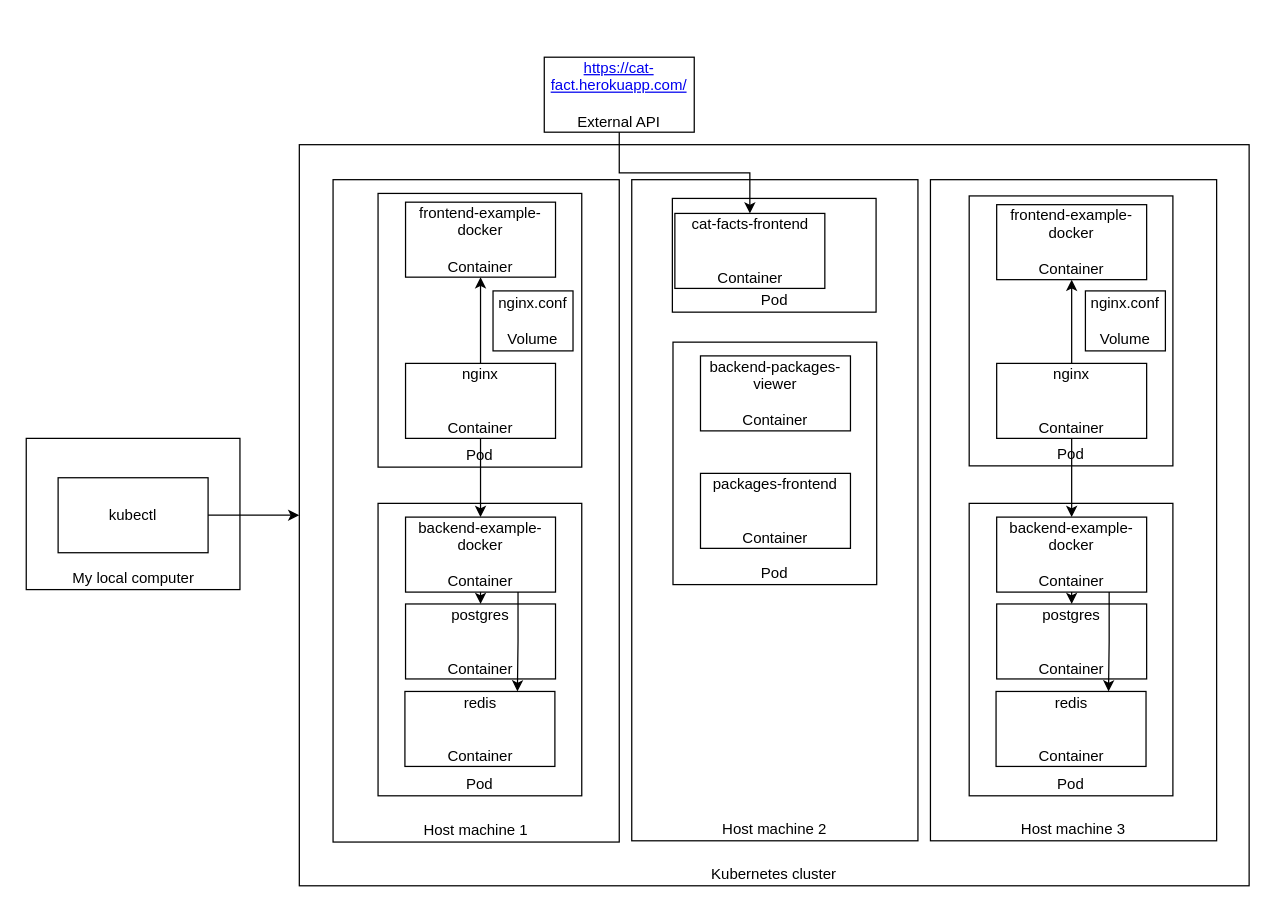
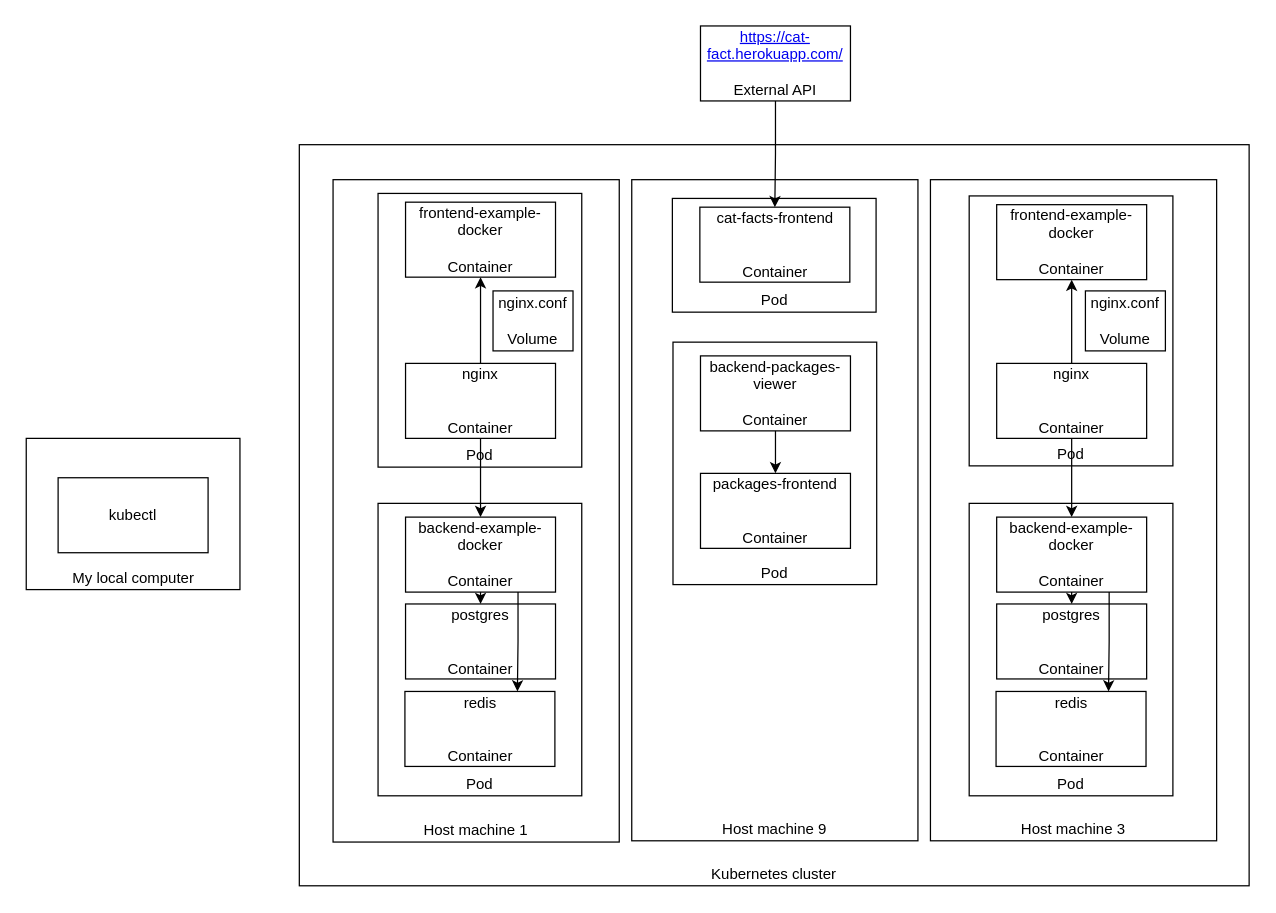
  <mxCell id="0" />
  <mxCell id="1" parent="0" />
  <mxCell id="2" value="&lt;span&gt;Kubernetes cluster&lt;/span&gt;" style="rounded=0;whiteSpace=wrap;html=1;fillColor=none;verticalAlign=bottom;" parent="1" vertex="1"><mxGeometry x="239" y="115" width="760" height="593" as="geometry" /></mxCell>
  <mxCell id="3" value="&lt;span&gt;Host machine 1&lt;/span&gt;" style="rounded=0;whiteSpace=wrap;html=1;fillColor=none;verticalAlign=bottom;" vertex="1" parent="1"><mxGeometry x="266" y="143" width="229" height="530" as="geometry" /></mxCell>
  <mxCell id="4" value="Pod" style="rounded=0;whiteSpace=wrap;html=1;fillColor=none;verticalAlign=bottom;" vertex="1" parent="1"><mxGeometry x="302" y="154" width="163" height="219" as="geometry" /></mxCell>
  <mxCell id="5" value="&lt;span&gt;Host machine 3&lt;/span&gt;" style="rounded=0;whiteSpace=wrap;html=1;fillColor=none;verticalAlign=bottom;" vertex="1" parent="1"><mxGeometry x="744" y="143" width="229" height="529" as="geometry" /></mxCell>
  <mxCell id="6" value="Pod" style="rounded=0;whiteSpace=wrap;html=1;fillColor=none;verticalAlign=bottom;" vertex="1" parent="1"><mxGeometry x="302" y="402" width="163" height="234" as="geometry" /></mxCell>
  <mxCell id="7" value="My local computer" style="rounded=0;whiteSpace=wrap;html=1;fillColor=none;verticalAlign=bottom;" parent="1" vertex="1"><mxGeometry x="20.5" y="350" width="171" height="121" as="geometry" /></mxCell>
- <mxCell id="8" style="edgeStyle=orthogonalEdgeStyle;rounded=0;orthogonalLoop=1;jettySize=auto;html=1;exitX=1;exitY=0.5;exitDx=0;exitDy=0;" parent="1" source="9" target="2" edge="1"><mxGeometry relative="1" as="geometry" /></mxCell>
  <mxCell id="9" value="kubectl" style="rounded=0;whiteSpace=wrap;html=1;fillColor=none;" parent="1" vertex="1"><mxGeometry x="46" y="381.5" width="120" height="60" as="geometry" /></mxCell>
- <mxCell id="10" value="&lt;span&gt;Host machine 2&lt;/span&gt;" style="rounded=0;whiteSpace=wrap;html=1;fillColor=none;verticalAlign=bottom;" vertex="1" parent="1"><mxGeometry x="505" y="143" width="229" height="529" as="geometry" /></mxCell>
+ <mxCell id="10" value="&lt;span&gt;Host machine 9&lt;/span&gt;" style="rounded=0;whiteSpace=wrap;html=1;fillColor=none;verticalAlign=bottom;" vertex="1" parent="1"><mxGeometry x="505" y="143" width="229" height="529" as="geometry" /></mxCell>
  <mxCell id="11" value="frontend-example-docker&lt;br&gt;&lt;br&gt;Container" style="rounded=0;whiteSpace=wrap;html=1;fillColor=none;" vertex="1" parent="1"><mxGeometry x="324" y="161" width="120" height="60" as="geometry" /></mxCell>
  <mxCell id="12" style="edgeStyle=orthogonalEdgeStyle;rounded=0;orthogonalLoop=1;jettySize=auto;html=1;exitX=0.5;exitY=1;exitDx=0;exitDy=0;entryX=0.5;entryY=0;entryDx=0;entryDy=0;" edge="1" parent="1" source="14" target="15"><mxGeometry relative="1" as="geometry" /></mxCell>
  <mxCell id="13" style="edgeStyle=orthogonalEdgeStyle;rounded=0;orthogonalLoop=1;jettySize=auto;html=1;exitX=0.75;exitY=1;exitDx=0;exitDy=0;entryX=0.75;entryY=0;entryDx=0;entryDy=0;" edge="1" parent="1" source="14" target="16"><mxGeometry relative="1" as="geometry" /></mxCell>
  <mxCell id="14" value="backend-example-docker&lt;br&gt;&lt;br&gt;Container" style="rounded=0;whiteSpace=wrap;html=1;fillColor=none;" vertex="1" parent="1"><mxGeometry x="324" y="413" width="120" height="60" as="geometry" /></mxCell>
  <mxCell id="15" value="postgres&lt;br&gt;&lt;br&gt;&lt;br&gt;Container" style="rounded=0;whiteSpace=wrap;html=1;fillColor=none;" vertex="1" parent="1"><mxGeometry x="324" y="482.5" width="120" height="60" as="geometry" /></mxCell>
  <mxCell id="16" value="redis&lt;br&gt;&lt;br&gt;&lt;br&gt;Container" style="rounded=0;whiteSpace=wrap;html=1;fillColor=none;" vertex="1" parent="1"><mxGeometry x="323.5" y="552.5" width="120" height="60" as="geometry" /></mxCell>
  <mxCell id="17" style="edgeStyle=orthogonalEdgeStyle;rounded=0;orthogonalLoop=1;jettySize=auto;html=1;exitX=0.5;exitY=0;exitDx=0;exitDy=0;entryX=0.5;entryY=1;entryDx=0;entryDy=0;" edge="1" parent="1" source="19" target="11"><mxGeometry relative="1" as="geometry" /></mxCell>
  <mxCell id="18" style="edgeStyle=orthogonalEdgeStyle;rounded=0;orthogonalLoop=1;jettySize=auto;html=1;exitX=0.5;exitY=1;exitDx=0;exitDy=0;entryX=0.5;entryY=0;entryDx=0;entryDy=0;" edge="1" parent="1" source="19" target="14"><mxGeometry relative="1" as="geometry" /></mxCell>
  <mxCell id="19" value="nginx&lt;br&gt;&lt;br&gt;&lt;br&gt;Container" style="rounded=0;whiteSpace=wrap;html=1;fillColor=none;" vertex="1" parent="1"><mxGeometry x="324" y="290" width="120" height="60" as="geometry" /></mxCell>
  <mxCell id="20" value="Pod" style="rounded=0;whiteSpace=wrap;html=1;fillColor=none;verticalAlign=bottom;" vertex="1" parent="1"><mxGeometry x="775" y="156" width="163" height="216" as="geometry" /></mxCell>
  <mxCell id="21" value="Pod" style="rounded=0;whiteSpace=wrap;html=1;fillColor=none;verticalAlign=bottom;" vertex="1" parent="1"><mxGeometry x="775" y="402" width="163" height="234" as="geometry" /></mxCell>
  <mxCell id="22" value="frontend-example-docker&lt;br&gt;&lt;br&gt;Container" style="rounded=0;whiteSpace=wrap;html=1;fillColor=none;" vertex="1" parent="1"><mxGeometry x="797" y="163" width="120" height="60" as="geometry" /></mxCell>
  <mxCell id="23" style="edgeStyle=orthogonalEdgeStyle;rounded=0;orthogonalLoop=1;jettySize=auto;html=1;exitX=0.5;exitY=1;exitDx=0;exitDy=0;entryX=0.5;entryY=0;entryDx=0;entryDy=0;" edge="1" parent="1" source="25" target="26"><mxGeometry relative="1" as="geometry" /></mxCell>
  <mxCell id="24" style="edgeStyle=orthogonalEdgeStyle;rounded=0;orthogonalLoop=1;jettySize=auto;html=1;exitX=0.75;exitY=1;exitDx=0;exitDy=0;entryX=0.75;entryY=0;entryDx=0;entryDy=0;" edge="1" parent="1" source="25" target="27"><mxGeometry relative="1" as="geometry" /></mxCell>
  <mxCell id="25" value="backend-example-docker&lt;br&gt;&lt;br&gt;Container" style="rounded=0;whiteSpace=wrap;html=1;fillColor=none;" vertex="1" parent="1"><mxGeometry x="797" y="413" width="120" height="60" as="geometry" /></mxCell>
  <mxCell id="26" value="postgres&lt;br&gt;&lt;br&gt;&lt;br&gt;Container" style="rounded=0;whiteSpace=wrap;html=1;fillColor=none;" vertex="1" parent="1"><mxGeometry x="797" y="482.5" width="120" height="60" as="geometry" /></mxCell>
  <mxCell id="27" value="redis&lt;br&gt;&lt;br&gt;&lt;br&gt;Container" style="rounded=0;whiteSpace=wrap;html=1;fillColor=none;" vertex="1" parent="1"><mxGeometry x="796.5" y="552.5" width="120" height="60" as="geometry" /></mxCell>
  <mxCell id="28" style="edgeStyle=orthogonalEdgeStyle;rounded=0;orthogonalLoop=1;jettySize=auto;html=1;exitX=0.5;exitY=0;exitDx=0;exitDy=0;entryX=0.5;entryY=1;entryDx=0;entryDy=0;" edge="1" parent="1" source="30" target="22"><mxGeometry relative="1" as="geometry" /></mxCell>
  <mxCell id="29" style="edgeStyle=orthogonalEdgeStyle;rounded=0;orthogonalLoop=1;jettySize=auto;html=1;exitX=0.5;exitY=1;exitDx=0;exitDy=0;" edge="1" parent="1" source="30" target="25"><mxGeometry relative="1" as="geometry" /></mxCell>
  <mxCell id="30" value="nginx&lt;br&gt;&lt;br&gt;&lt;br&gt;Container" style="rounded=0;whiteSpace=wrap;html=1;fillColor=none;" vertex="1" parent="1"><mxGeometry x="797" y="290" width="120" height="60" as="geometry" /></mxCell>
  <mxCell id="31" value="Pod" style="rounded=0;whiteSpace=wrap;html=1;fillColor=none;verticalAlign=bottom;" vertex="1" parent="1"><mxGeometry x="537.5" y="158" width="163" height="91" as="geometry" /></mxCell>
  <mxCell id="32" value="Pod" style="rounded=0;whiteSpace=wrap;html=1;fillColor=none;verticalAlign=bottom;" vertex="1" parent="1"><mxGeometry x="538" y="273" width="163" height="194" as="geometry" /></mxCell>
- <mxCell id="33" value="cat-facts-frontend&lt;br&gt;&lt;br&gt;&lt;br&gt;Container" style="rounded=0;whiteSpace=wrap;html=1;fillColor=none;" vertex="1" parent="1"><mxGeometry x="539.5" y="170" width="120" height="60" as="geometry" /></mxCell>
+ <mxCell id="33" value="cat-facts-frontend&lt;br&gt;&lt;br&gt;&lt;br&gt;Container" style="rounded=0;whiteSpace=wrap;html=1;fillColor=none;" vertex="1" parent="1"><mxGeometry x="559.5" y="165" width="120" height="60" as="geometry" /></mxCell>
+ <mxCell id="34" style="edgeStyle=orthogonalEdgeStyle;rounded=0;orthogonalLoop=1;jettySize=auto;html=1;exitX=0.5;exitY=1;exitDx=0;exitDy=0;entryX=0.5;entryY=0;entryDx=0;entryDy=0;" edge="1" parent="1" source="35" target="36"><mxGeometry relative="1" as="geometry" /></mxCell>
  <mxCell id="35" value="backend-packages-viewer&lt;br&gt;&lt;br&gt;Container" style="rounded=0;whiteSpace=wrap;html=1;fillColor=none;" vertex="1" parent="1"><mxGeometry x="560" y="284" width="120" height="60" as="geometry" /></mxCell>
  <mxCell id="36" value="packages-frontend&lt;br&gt;&lt;br&gt;&lt;br&gt;Container" style="rounded=0;whiteSpace=wrap;html=1;fillColor=none;" vertex="1" parent="1"><mxGeometry x="560" y="378" width="120" height="60" as="geometry" /></mxCell>
  <mxCell id="37" style="edgeStyle=orthogonalEdgeStyle;rounded=0;orthogonalLoop=1;jettySize=auto;html=1;exitX=0.5;exitY=1;exitDx=0;exitDy=0;entryX=0.5;entryY=0;entryDx=0;entryDy=0;" edge="1" parent="1" source="38" target="33"><mxGeometry relative="1" as="geometry" /></mxCell>
- <mxCell id="38" value="&lt;a href=&quot;https://cat-fact.herokuapp.com/&quot;&gt;https://cat-fact.herokuapp.com/&lt;/a&gt;&lt;br&gt;&lt;br&gt;External API" style="rounded=0;whiteSpace=wrap;html=1;fillColor=none;" vertex="1" parent="1"><mxGeometry x="435" y="45" width="120" height="60" as="geometry" /></mxCell>
+ <mxCell id="38" value="&lt;a href=&quot;https://cat-fact.herokuapp.com/&quot;&gt;https://cat-fact.herokuapp.com/&lt;/a&gt;&lt;br&gt;&lt;br&gt;External API" style="rounded=0;whiteSpace=wrap;html=1;fillColor=none;" vertex="1" parent="1"><mxGeometry x="560" y="20" width="120" height="60" as="geometry" /></mxCell>
  <mxCell id="39" value="nginx.conf&lt;br&gt;&lt;br&gt;Volume" style="rounded=0;whiteSpace=wrap;html=1;fillColor=none;" vertex="1" parent="1"><mxGeometry x="868" y="232" width="64" height="48" as="geometry" /></mxCell>
  <mxCell id="40" value="nginx.conf&lt;br&gt;&lt;br&gt;Volume" style="rounded=0;whiteSpace=wrap;html=1;fillColor=none;" vertex="1" parent="1"><mxGeometry x="394" y="232" width="64" height="48" as="geometry" /></mxCell>
